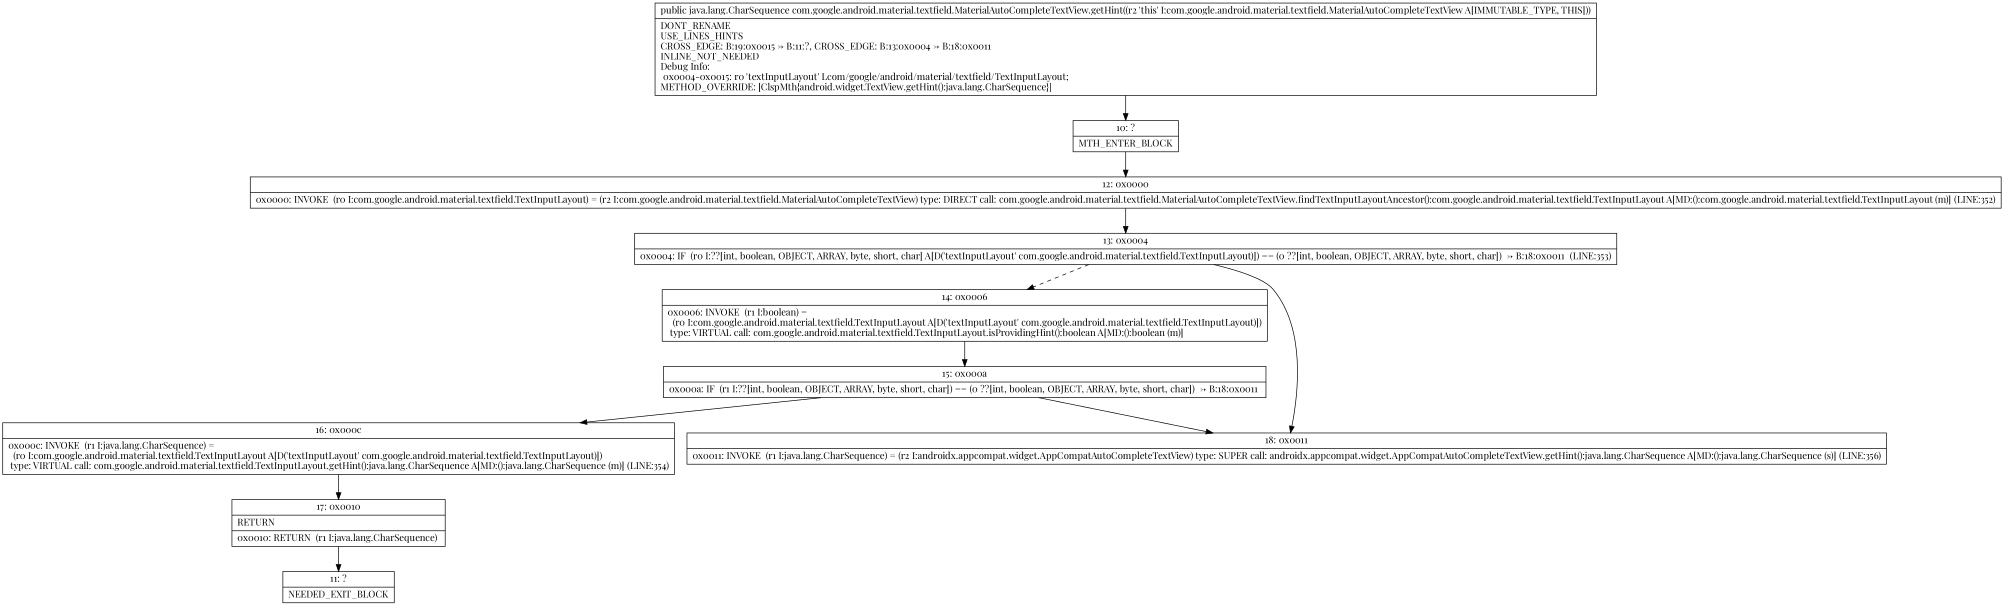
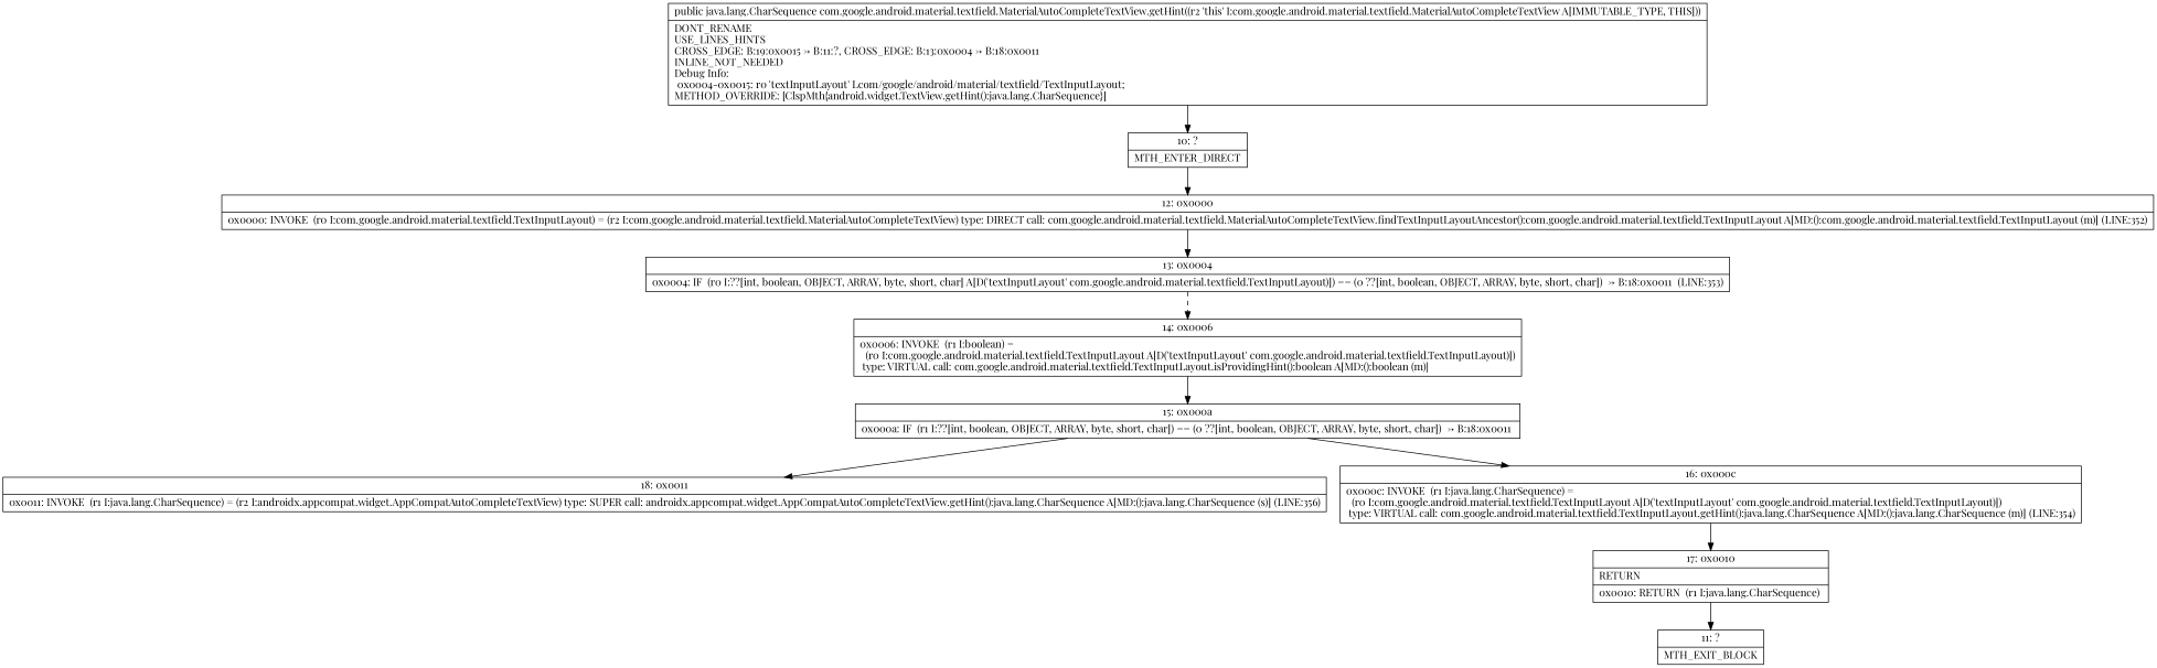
  digraph {
    fontname="Playfair Display"
    node [fontname="Playfair Display" shape=record]
    edge [fontname="Playfair Display"]
-   n1 [label="{10\:\ ?|MTH_ENTER_BLOCK\l}"]
+   n1 [label="{10\:\ ?|MTH_ENTER_DIRECT\l}"]
    n2 [label="{12\:\ 0x0000|0x0000: INVOKE  (r0 I:com.google.android.material.textfield.TextInputLayout) = (r2 I:com.google.android.material.textfield.MaterialAutoCompleteTextView) type: DIRECT call: com.google.android.material.textfield.MaterialAutoCompleteTextView.findTextInputLayoutAncestor():com.google.android.material.textfield.TextInputLayout A[MD:():com.google.android.material.textfield.TextInputLayout (m)] (LINE:352)\l}"]
    n3 [label="{13\:\ 0x0004|0x0004: IF  (r0 I:??[int, boolean, OBJECT, ARRAY, byte, short, char] A[D('textInputLayout' com.google.android.material.textfield.TextInputLayout)]) == (0 ??[int, boolean, OBJECT, ARRAY, byte, short, char])  \-\> B:18:0x0011  (LINE:353)\l}"]
    n4 [label="{14\:\ 0x0006|0x0006: INVOKE  (r1 I:boolean) = \l  (r0 I:com.google.android.material.textfield.TextInputLayout A[D('textInputLayout' com.google.android.material.textfield.TextInputLayout)])\l type: VIRTUAL call: com.google.android.material.textfield.TextInputLayout.isProvidingHint():boolean A[MD:():boolean (m)]\l}"]
    n5 [label="{18\:\ 0x0011|0x0011: INVOKE  (r1 I:java.lang.CharSequence) = (r2 I:androidx.appcompat.widget.AppCompatAutoCompleteTextView) type: SUPER call: androidx.appcompat.widget.AppCompatAutoCompleteTextView.getHint():java.lang.CharSequence A[MD:():java.lang.CharSequence (s)] (LINE:356)\l}"]
    n6 [label="{15\:\ 0x000a|0x000a: IF  (r1 I:??[int, boolean, OBJECT, ARRAY, byte, short, char]) == (0 ??[int, boolean, OBJECT, ARRAY, byte, short, char])  \-\> B:18:0x0011 \l}"]
    n7 [label="{16\:\ 0x000c|0x000c: INVOKE  (r1 I:java.lang.CharSequence) = \l  (r0 I:com.google.android.material.textfield.TextInputLayout A[D('textInputLayout' com.google.android.material.textfield.TextInputLayout)])\l type: VIRTUAL call: com.google.android.material.textfield.TextInputLayout.getHint():java.lang.CharSequence A[MD:():java.lang.CharSequence (m)] (LINE:354)\l}"]
    n8 [label="{17\:\ 0x0010|RETURN\l|0x0010: RETURN  (r1 I:java.lang.CharSequence) \l}"]
-   n9 [label="{11\:\ ?|NEEDED_EXIT_BLOCK\l}"]
+   n9 [label="{11\:\ ?|MTH_EXIT_BLOCK\l}"]
    n10 [label="{public java.lang.CharSequence com.google.android.material.textfield.MaterialAutoCompleteTextView.getHint((r2 'this' I:com.google.android.material.textfield.MaterialAutoCompleteTextView A[IMMUTABLE_TYPE, THIS]))  | DONT_RENAME\lUSE_LINES_HINTS\lCROSS_EDGE: B:19:0x0015 \-\> B:11:?, CROSS_EDGE: B:13:0x0004 \-\> B:18:0x0011\lINLINE_NOT_NEEDED\lDebug Info:\l  0x0004\-0x0015: r0 'textInputLayout' Lcom\/google\/android\/material\/textfield\/TextInputLayout;\lMETHOD_OVERRIDE: [ClspMth\{android.widget.TextView.getHint():java.lang.CharSequence\}]\l}"]
    n1 -> n2
    n2 -> n3
    n3 -> n4 [style=dashed]
-   n3 -> n5
    n4 -> n6
    n6 -> n5
    n6 -> n7 [style=solid]
    n7 -> n8
    n8 -> n9
    n10 -> n1
  }
